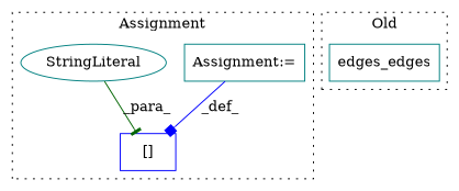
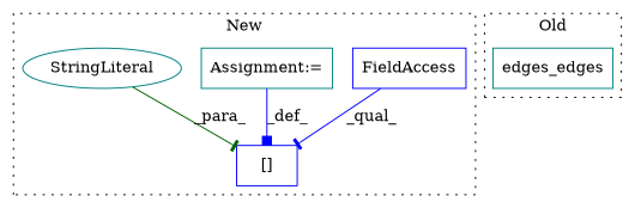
  digraph {
    node [color=teal shape=box]
    edge [arrowhead=tee color=blue]
    n1 [a=2 color=blue l="13,1" label="[]" s="2762,2783"]
+   n2 [a=22 color=blue l=12 label=FieldAccess s=2762]
    n3 [a=7 l=1 label="Assignment:=" s=2784]
    n4 [a=45 l=8 label=StringLiteral s=2775 shape=ellipse]
    n5 [a=32 l="12,1" label=edges_edges s="2668,2750"]
    subgraph cluster_1 {
-     label=Assignment
+     label=New
      style=dotted
      n1
+     n2
      n3
      n4
    }
    subgraph cluster_2 {
      label=Old
      style=dotted
      n5
    }
+   n2 -> n1 [label=_qual_]
    n3 -> n1 [arrowhead=box label=_def_]
    n4 -> n1 [color=darkgreen label=_para_]
  }
